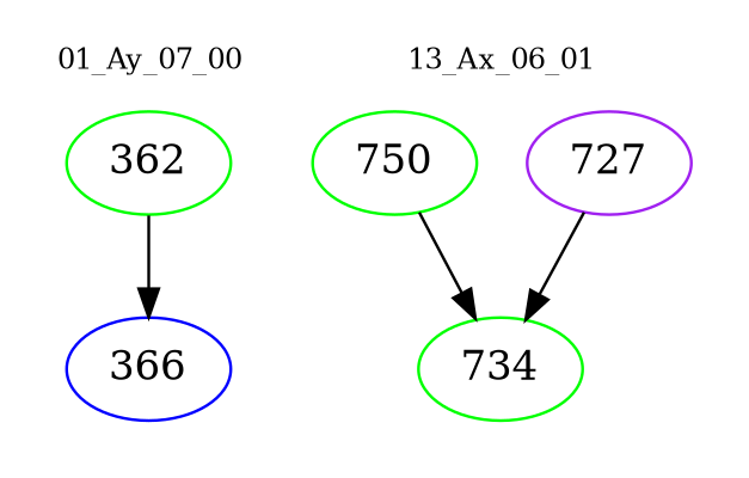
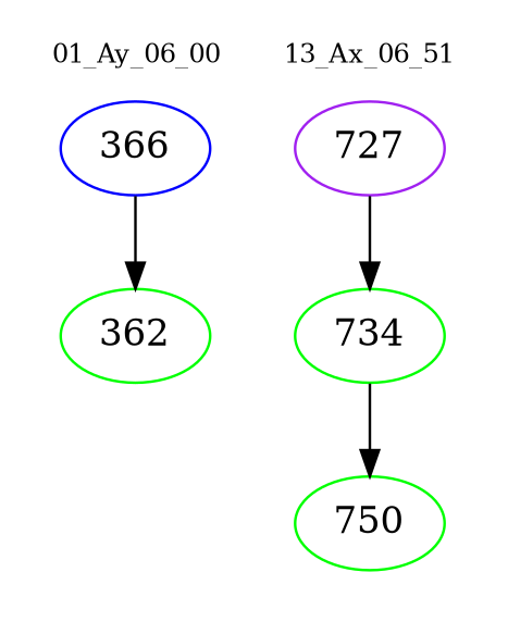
  digraph {
    node [color=green]
    edge [color=black]
    n1 [color=blue label=366]
    n2 [label=362]
    n3 [color=purple label=727]
    n4 [label=734]
    n5 [label=750]
    subgraph cluster_1 {
      color=white
      fontsize=10
-     label="01_Ay_07_00"
+     label="01_Ay_06_00"
      n1
      n2
    }
    subgraph cluster_2 {
      color=white
      fontsize=10
-     label="13_Ax_06_01"
+     label="13_Ax_06_51"
      n3
      n4
      n5
    }
-   n2 -> n1
+   n1 -> n2
    n3 -> n4
-   n5 -> n4
+   n4 -> n5
  }
